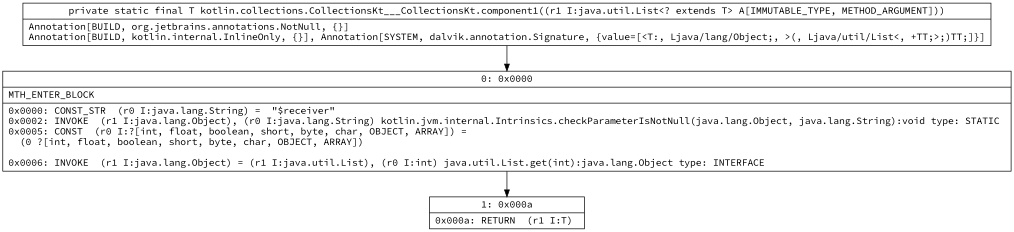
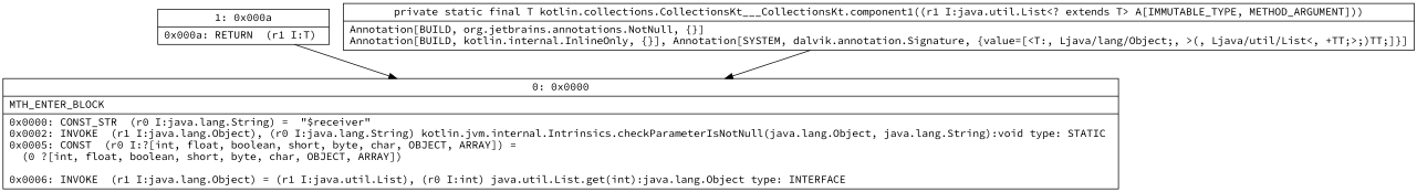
  digraph {
    fontname="Source Code Pro"
    node [shape=record fontname="Source Code Pro"]
    edge [fontname="Source Code Pro"]
    n1 [label="{0\:\ 0x0000|MTH_ENTER_BLOCK\l|0x0000: CONST_STR  (r0 I:java.lang.String) =  \"$receiver\" \l0x0002: INVOKE  (r1 I:java.lang.Object), (r0 I:java.lang.String) kotlin.jvm.internal.Intrinsics.checkParameterIsNotNull(java.lang.Object, java.lang.String):void type: STATIC \l0x0005: CONST  (r0 I:?[int, float, boolean, short, byte, char, OBJECT, ARRAY]) = \l  (0 ?[int, float, boolean, short, byte, char, OBJECT, ARRAY])\l \l0x0006: INVOKE  (r1 I:java.lang.Object) = (r1 I:java.util.List), (r0 I:int) java.util.List.get(int):java.lang.Object type: INTERFACE \l}"]
    n2 [label="{1\:\ 0x000a|0x000a: RETURN  (r1 I:T) \l}"]
    n3 [label="{private static final T kotlin.collections.CollectionsKt___CollectionsKt.component1((r1 I:java.util.List\<? extends T\> A[IMMUTABLE_TYPE, METHOD_ARGUMENT]))  | Annotation[BUILD, org.jetbrains.annotations.NotNull, \{\}]\lAnnotation[BUILD, kotlin.internal.InlineOnly, \{\}], Annotation[SYSTEM, dalvik.annotation.Signature, \{value=[\<T:, Ljava\/lang\/Object;, \>(, Ljava\/util\/List\<, +TT;\>;)TT;]\}]\l}"]
-   n1 -> n2
+   n2 -> n1
    n3 -> n1
  }
